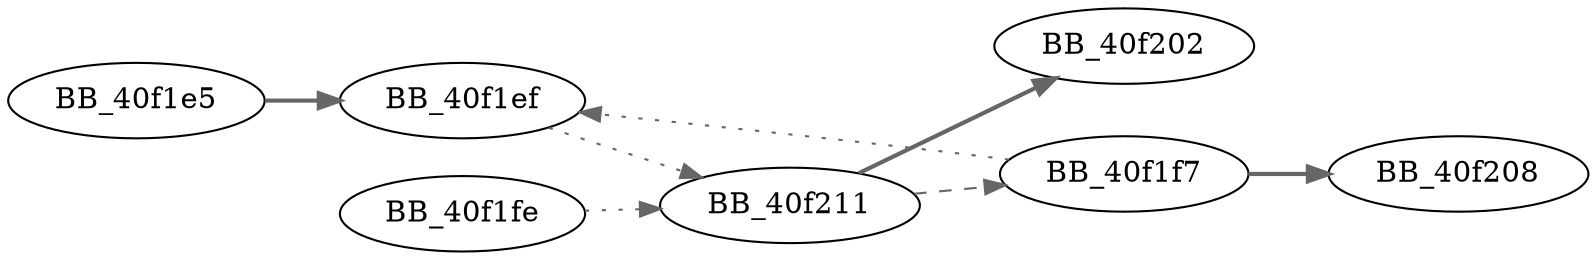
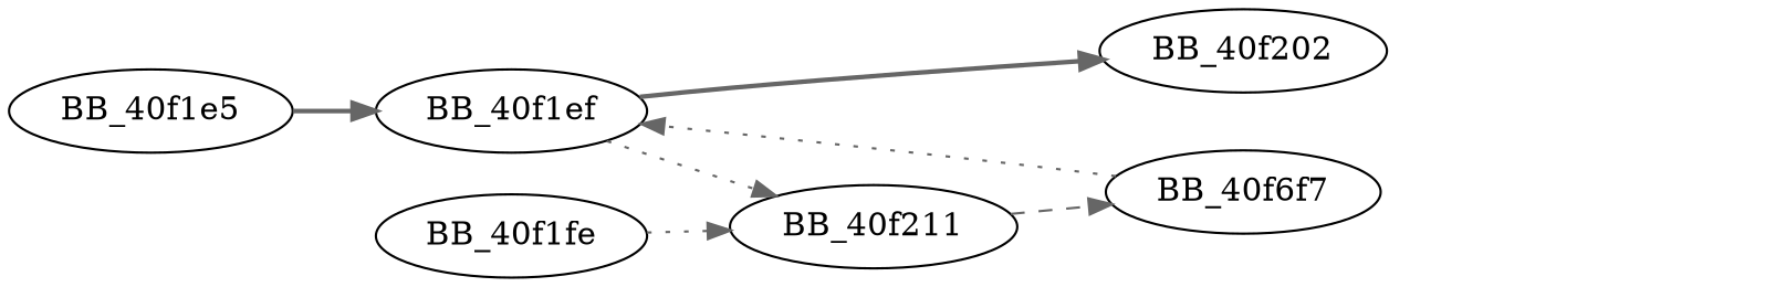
  digraph {
    rankdir=LR
    edge [color=gray40 style=bold]
    BB_40f1e5
    BB_40f1ef
    n3 [label=BB_40f211]
-   BB_40f1f7
+   BB_40f1f7 [label=BB_40f6f7]
    n5 [label=BB_40f202]
-   BB_40f208
    BB_40f1fe
    BB_40f1e5 -> BB_40f1ef
    BB_40f1ef -> n3 [style=dotted]
    n3 -> BB_40f1f7 [style=dashed]
-   n3 -> n5
+   BB_40f1ef -> n5
    BB_40f1f7 -> BB_40f1ef [style=dotted]
-   BB_40f1f7 -> BB_40f208
    BB_40f1fe -> n3 [style=dotted]
  }
